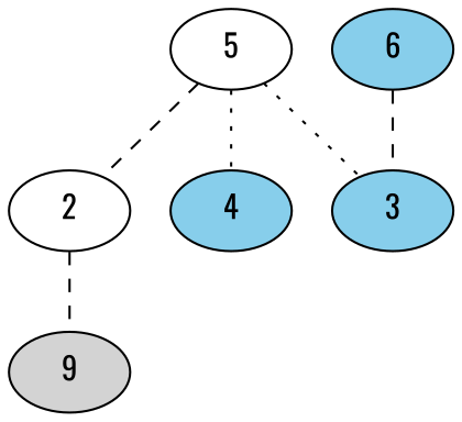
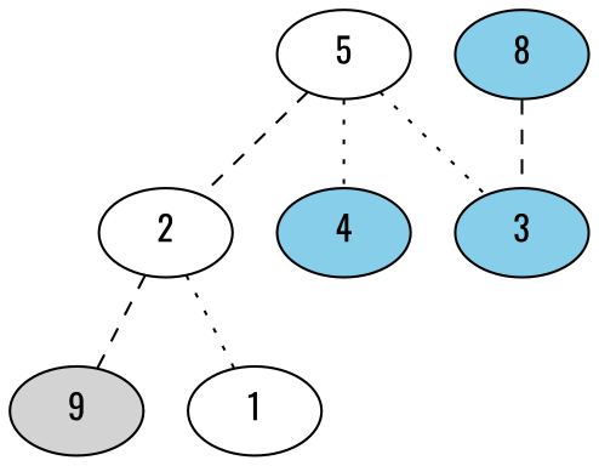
  graph {
    fontname=Oswald
    node [fillcolor=white fontname=Oswald style=filled]
    edge [fontname=Oswald style=dashed]
    n1 [fillcolor=lightgrey label=9]
+   n2 [label=1]
    n3 [label=2]
    n4 [fillcolor=skyblue label=3]
    n5 [fillcolor=skyblue label=4]
    n6 [label=5]
-   n7 [fillcolor=skyblue label=6]
+   n7 [fillcolor=skyblue label=8]
    n3 -- n1
+   n3 -- n2 [style=dotted]
    n6 -- n3
    n6 -- n4 [style=dotted]
    n6 -- n5 [style=dotted]
    n7 -- n4
  }
